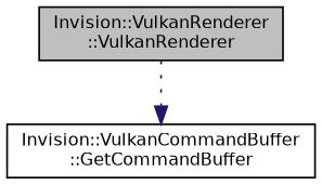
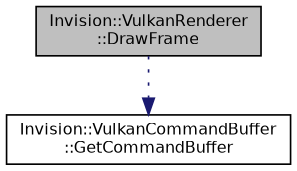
  digraph {
    rankdir=TB
    node [color=black fontname=Helvetica fontsize=10 shape=box style=filled]
-   n1 [fillcolor=grey75 fontcolor=black height=0.2 label="Invision::VulkanRenderer\l::VulkanRenderer" width=0.4]
+   n1 [fillcolor=grey75 fontcolor=black height=0.2 label="Invision::VulkanRenderer\l::DrawFrame" width=0.4]
    n2 [fillcolor=white height=0.2 label="Invision::VulkanCommandBuffer\l::GetCommandBuffer" width=0.4]
    n1 -> n2 [color=midnightblue fontname=Helvetica fontsize=10 labelfontname=Helvetica labelfontsize=10 style=dotted]
  }
